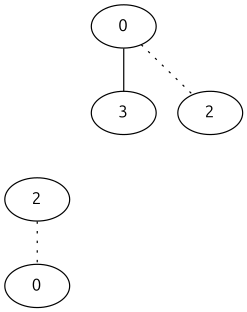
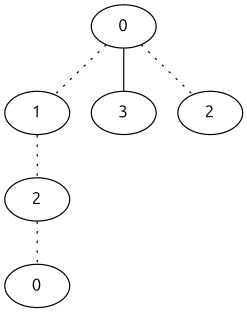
  graph {
    fontname=Ubuntu
    node [fontname=Ubuntu]
    edge [style=dotted fontname=Ubuntu]
    n1 [label=0]
+   n2 [label=1]
    n3 [label=3]
    n4 [label=2]
    n5 [label=2]
    n6 [label=0]
+   n1 -- n2
    n1 -- n3 [style=""]
    n1 -- n4
+   n2 -- n5
    n5 -- n6
  }
